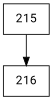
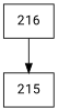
  digraph {
    fontname="Roboto Mono"
    node [shape=record fontname="Roboto Mono"]
    n1 [label="{216}"]
    n2 [label="{215}"]
-   n2 -> n1 [fontname="Roboto Mono"]
+   n1 -> n2 [fontname="Roboto Mono"]
  }
